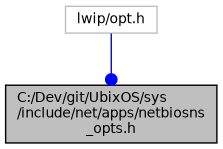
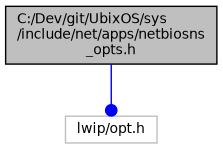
  digraph {
    node [fontname=Helvetica fontsize=10 shape=record style=filled]
    n1 [color=black fillcolor=grey75 fontcolor=black height=0.2 label="C:/Dev/git/UbixOS/sys\l/include/net/apps/netbiosns\l_opts.h" width=0.4]
    n2 [color=grey75 fillcolor=white height=0.2 label="lwip/opt.h" width=0.4]
-   n2 -> n1 [color=blue fontname=Helvetica fontsize=10 labelfontname=Helvetica labelfontsize=10 style=solid arrowhead=dot]
+   n1 -> n2 [color=blue fontname=Helvetica fontsize=10 labelfontname=Helvetica labelfontsize=10 style=solid arrowhead=dot]
  }
